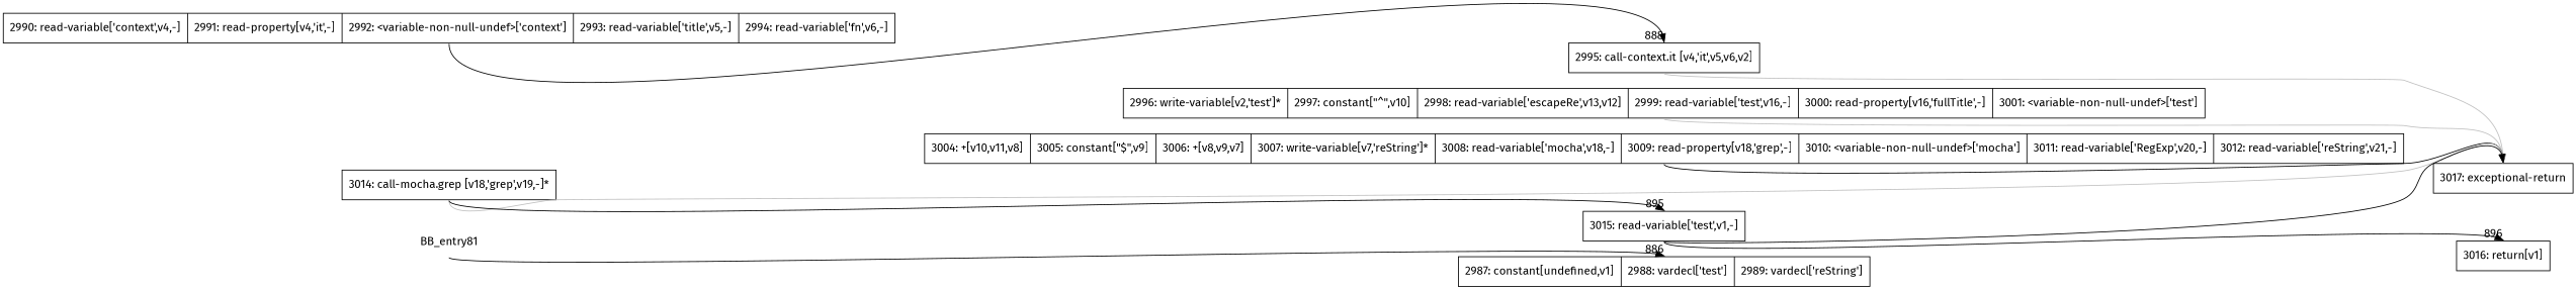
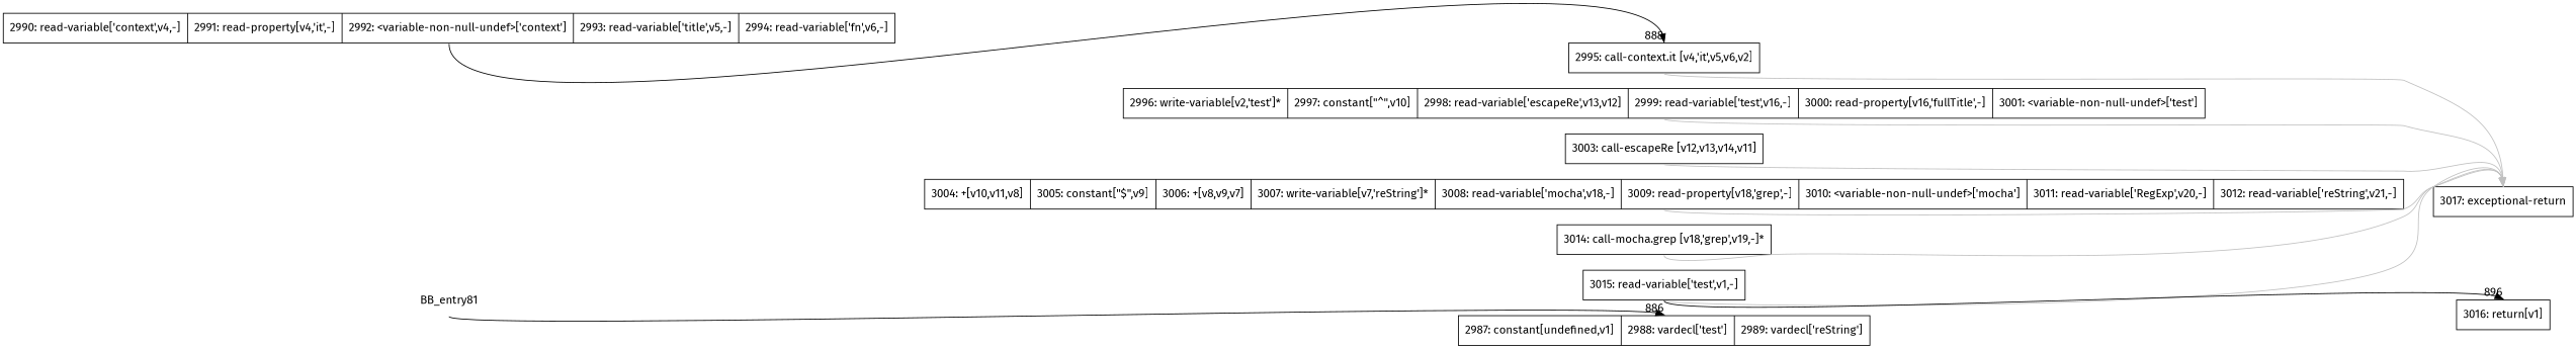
  digraph {
    fontname="Fira Sans"
    rankdir=LR
    node [fontname="Fira Sans" shape=record]
    edge [fontname="Fira Sans" headport=n tailport=s color=gray]
    n1 [label=BB_entry81 shape=none]
    n2 [label="{2987: constant[undefined,v1]|2988: vardecl['test']|2989: vardecl['reString']}"]
    n3 [label="{2990: read-variable['context',v4,-]|2991: read-property[v4,'it',-]|2992: \<variable-non-null-undef\>['context']|2993: read-variable['title',v5,-]|2994: read-variable['fn',v6,-]}"]
    n4 [label="{2995: call-context.it [v4,'it',v5,v6,v2]}"]
    n5 [label="{3017: exceptional-return}"]
    n6 [label="{2996: write-variable[v2,'test']*|2997: constant[\"^\",v10]|2998: read-variable['escapeRe',v13,v12]|2999: read-variable['test',v16,-]|3000: read-property[v16,'fullTitle',-]|3001: \<variable-non-null-undef\>['test']}"]
+   n7 [label="{3003: call-escapeRe [v12,v13,v14,v11]}"]
    n8 [label="{3004: +[v10,v11,v8]|3005: constant[\"$\",v9]|3006: +[v8,v9,v7]|3007: write-variable[v7,'reString']*|3008: read-variable['mocha',v18,-]|3009: read-property[v18,'grep',-]|3010: \<variable-non-null-undef\>['mocha']|3011: read-variable['RegExp',v20,-]|3012: read-variable['reString',v21,-]}"]
    n9 [label="{3014: call-mocha.grep [v18,'grep',v19,-]*}"]
    n10 [label="{3015: read-variable['test',v1,-]}"]
    n11 [label="{3016: return[v1]}"]
    n1 -> n2 [headlabel="    886" color=""]
    n3 -> n4 [headlabel="      888" color=""]
    n4 -> n5
    n6 -> n5
-   n8 -> n5 [color=black]
+   n7 -> n5
+   n8 -> n5
    n9 -> n5
-   n9 -> n10 [headlabel="      895" color=""]
-   n10 -> n5 [color=black]
+   n10 -> n5
    n10 -> n11 [headlabel="      896" color=""]
  }
